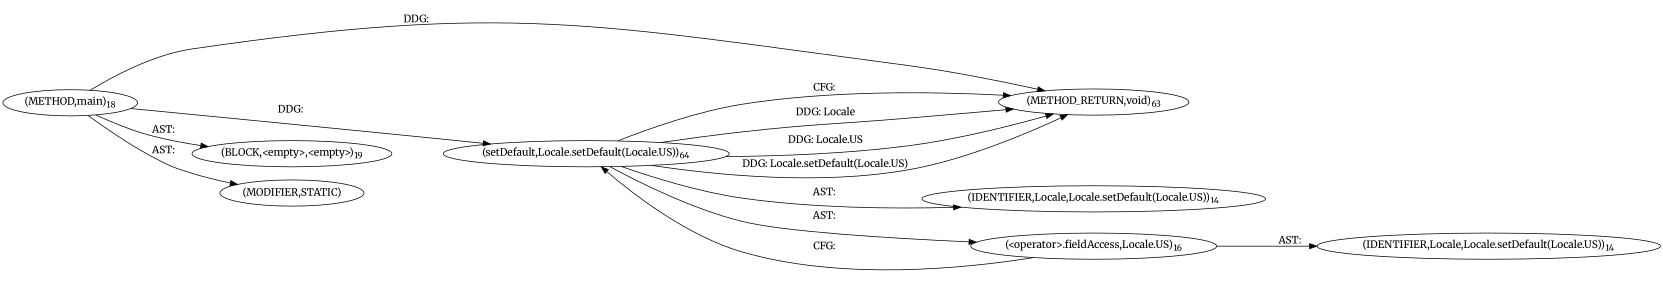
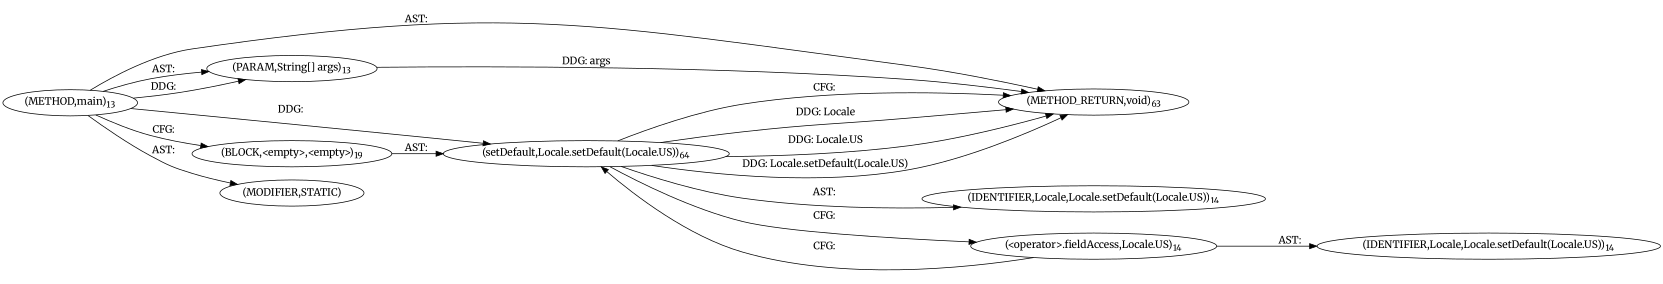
  digraph {
    fontname=Merriweather
    rankdir=LR
    node [fontname=Merriweather]
    edge [fontname=Merriweather]
-   n1 [label=<(METHOD,main)<SUB>18</SUB>>]
+   n1 [label=<(METHOD,main)<SUB>13</SUB>>]
+   n2 [label=<(PARAM,String[] args)<SUB>13</SUB>>]
    n3 [label=<(BLOCK,&lt;empty&gt;,&lt;empty&gt;)<SUB>19</SUB>>]
    n4 [label=<(setDefault,Locale.setDefault(Locale.US))<SUB>64</SUB>>]
    n5 [label=<(MODIFIER,STATIC)>]
    n6 [label=<(METHOD_RETURN,void)<SUB>63</SUB>>]
    n7 [label=<(IDENTIFIER,Locale,Locale.setDefault(Locale.US))<SUB>14</SUB>>]
-   n8 [label=<(&lt;operator&gt;.fieldAccess,Locale.US)<SUB>16</SUB>>]
+   n8 [label=<(&lt;operator&gt;.fieldAccess,Locale.US)<SUB>14</SUB>>]
    n9 [label=<(IDENTIFIER,Locale,Locale.setDefault(Locale.US))<SUB>14</SUB>>]
-   n1 -> n3 [label="AST: "]
+   n1 -> n2 [label="AST: "]
+   n1 -> n2 [label="DDG: "]
+   n1 -> n3 [label="CFG: "]
    n1 -> n4 [label="DDG: "]
    n1 -> n5 [label="AST: "]
-   n1 -> n6 [label="DDG: "]
+   n1 -> n6 [label="AST: "]
+   n2 -> n6 [label="DDG: args"]
+   n3 -> n4 [label="AST: "]
    n4 -> n6 [label="CFG: "]
    n4 -> n6 [label="DDG: Locale"]
    n4 -> n6 [label="DDG: Locale.US"]
    n4 -> n6 [label="DDG: Locale.setDefault(Locale.US)"]
    n4 -> n7 [label="AST: "]
-   n4 -> n8 [label="AST: "]
+   n4 -> n8 [label="CFG: "]
    n8 -> n4 [label="CFG: "]
    n8 -> n9 [label="AST: "]
  }
